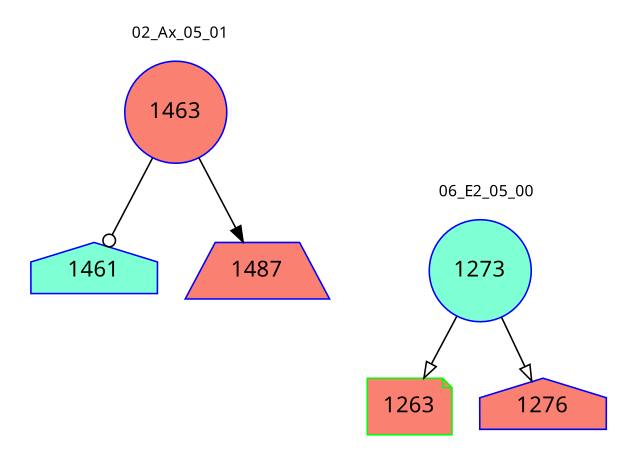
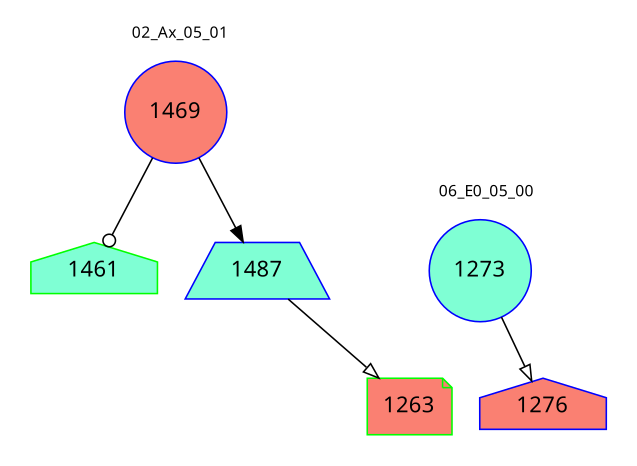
  digraph {
    fontname="Noto Sans"
    node [color=blue fillcolor=salmon fontname="Noto Sans" shape=circle style=filled]
    edge [arrowhead=onormal color=black fontname="Noto Sans"]
-   n1 [label=1463]
-   n2 [fillcolor=aquamarine label=1461 shape=house]
-   n3 [label=1487 shape=trapezium]
+   n1 [label=1469]
+   n2 [color=green fillcolor=aquamarine label=1461 shape=house]
+   n3 [fillcolor=aquamarine label=1487 shape=trapezium]
    n4 [fillcolor=aquamarine label=1273]
    n5 [color=green label=1263 shape=note]
    n6 [label=1276 shape=house]
    subgraph cluster_1 {
      color=white
      fontsize=10
      label="02_Ax_05_01"
      n1
      n2
      n3
    }
    subgraph cluster_2 {
      color=white
      fontsize=10
-     label="06_E2_05_00"
+     label="06_E0_05_00"
      n4
      n5
      n6
    }
    n1 -> n2 [arrowhead=odot]
    n1 -> n3 [arrowhead=normal]
-   n4 -> n5
+   n3 -> n5
    n4 -> n6
  }
